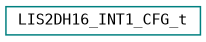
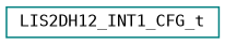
  digraph {
    rankdir=LR
    fontname="DejaVu Sans Mono"
-   n1 [color=teal fillcolor=white fontname="DejaVu Sans Mono" fontsize=10 height=0.2 label=LIS2DH16_INT1_CFG_t shape=record style=filled width=0.4]
+   n1 [color=teal fillcolor=white fontname="DejaVu Sans Mono" fontsize=10 height=0.2 label=LIS2DH12_INT1_CFG_t shape=record style=filled width=0.4]
  }
